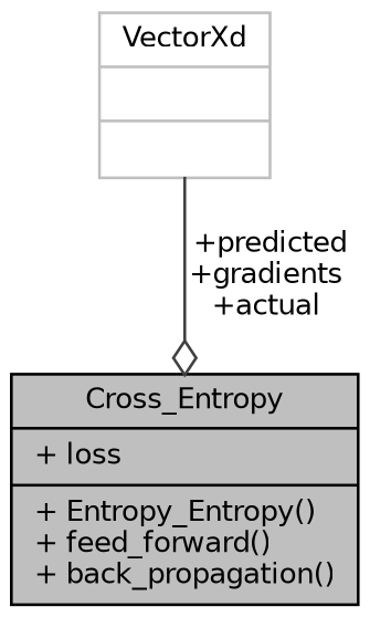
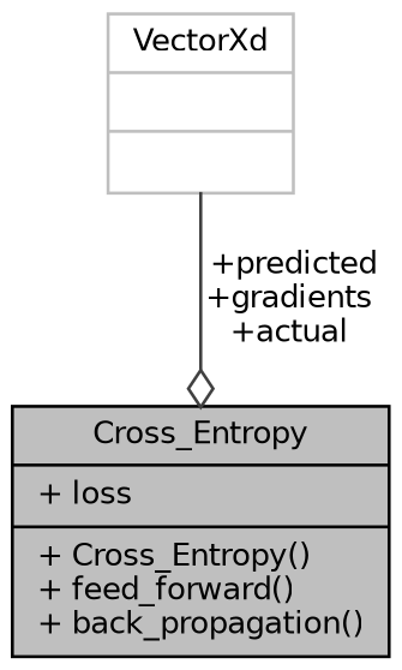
  digraph {
    node [fontname=Helvetica fontsize=10 shape=record style=filled]
-   n1 [color=black fillcolor=grey75 fontcolor=black height=0.2 label="{Cross_Entropy\n|+ loss\l|+ Entropy_Entropy()\l+ feed_forward()\l+ back_propagation()\l}" width=0.4]
+   n1 [color=black fillcolor=grey75 fontcolor=black height=0.2 label="{Cross_Entropy\n|+ loss\l|+ Cross_Entropy()\l+ feed_forward()\l+ back_propagation()\l}" width=0.4]
    n2 [color=grey75 fillcolor=white height=0.2 label="{VectorXd\n||}" width=0.4]
    n2 -> n1 [arrowhead=odiamond color=grey25 fontname=Helvetica fontsize=10 label=" +predicted\n+gradients\n+actual" labelfontname=Helvetica labelfontsize=10 style=solid]
  }
